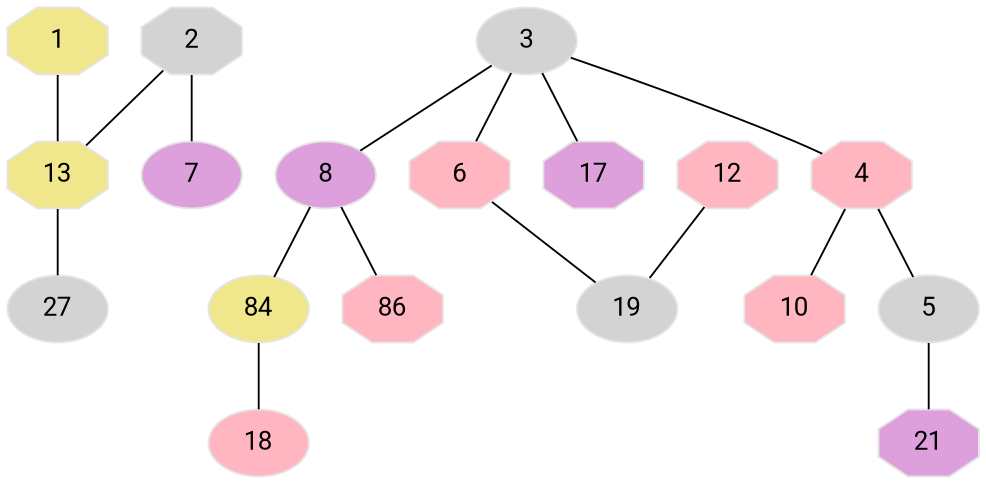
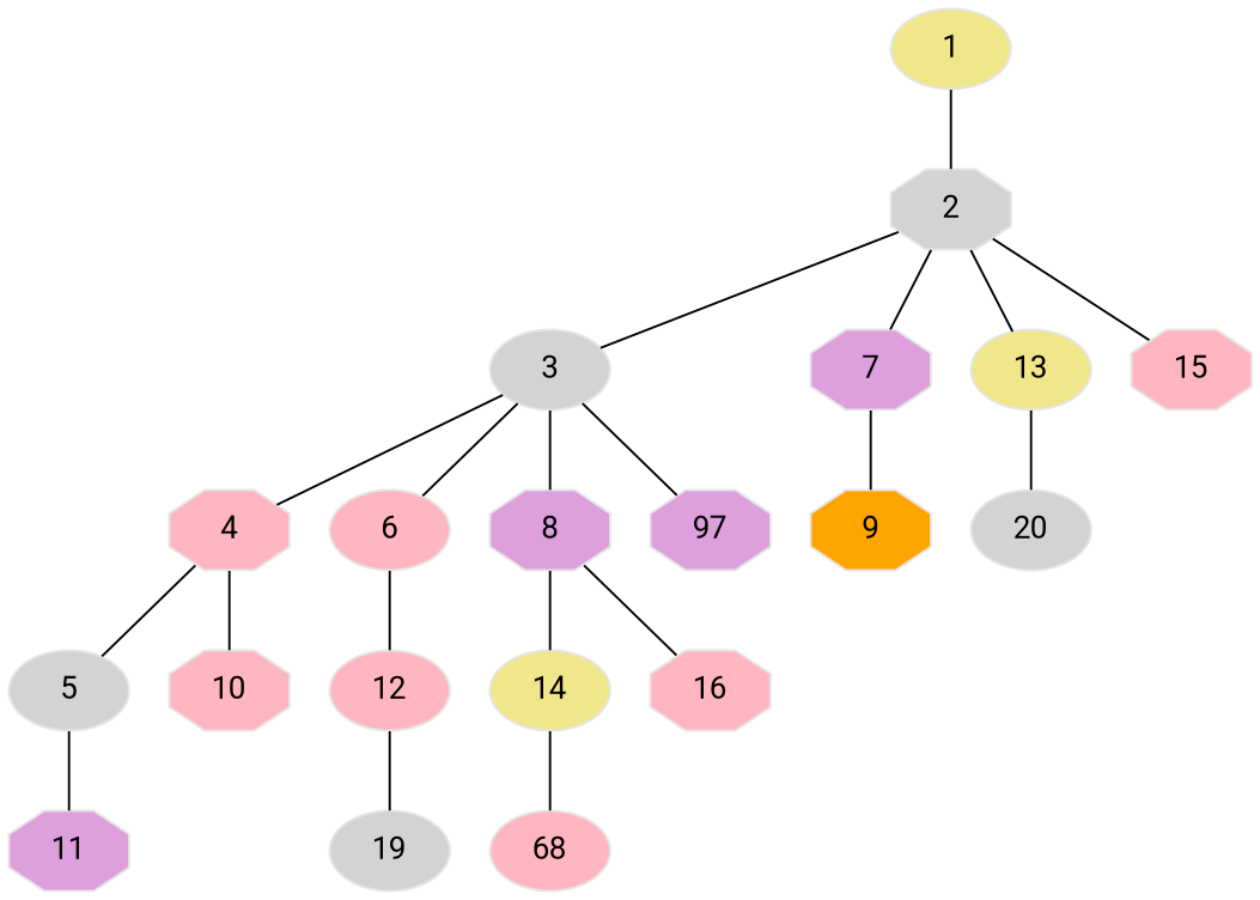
  graph {
    fontname=Roboto
    node [color=gray90 fillcolor=lightpink fontname=Roboto shape=octagon style=filled]
    edge [fontname=Roboto]
-   1 [fillcolor=khaki]
+   1 [fillcolor=khaki shape=ellipse]
    2 [fillcolor=lightgrey]
    3 [fillcolor=lightgrey shape=ellipse]
-   7 [fillcolor=plum shape=ellipse]
-   13 [fillcolor=khaki]
+   7 [fillcolor=plum]
+   13 [fillcolor=khaki shape=ellipse]
+   15
    4
-   6
-   8 [fillcolor=plum shape=ellipse]
-   17 [fillcolor=plum]
-   20 [fillcolor=lightgrey shape=ellipse label=27]
+   6 [shape=ellipse]
+   8 [fillcolor=plum]
+   17 [fillcolor=plum label=97]
+   9 [fillcolor=orange]
+   20 [fillcolor=lightgrey shape=ellipse]
    5 [fillcolor=lightgrey shape=ellipse]
    10
-   12
-   14 [fillcolor=khaki shape=ellipse label=84]
-   16 [label=86]
-   11 [fillcolor=plum label=21]
+   12 [shape=ellipse]
+   14 [fillcolor=khaki shape=ellipse]
+   16
+   11 [fillcolor=plum]
    19 [fillcolor=lightgrey shape=ellipse]
-   18 [shape=ellipse]
-   1 -- 13
+   18 [shape=ellipse label=68]
+   1 -- 2
+   2 -- 3
    2 -- 7
    2 -- 13
+   2 -- 15
    3 -- 4
    3 -- 6
    3 -- 8
    3 -- 17
+   7 -- 9
    13 -- 20
    4 -- 5
    4 -- 10
-   6 -- 19
+   6 -- 12
    8 -- 14
    8 -- 16
    5 -- 11
    12 -- 19
    14 -- 18
  }
